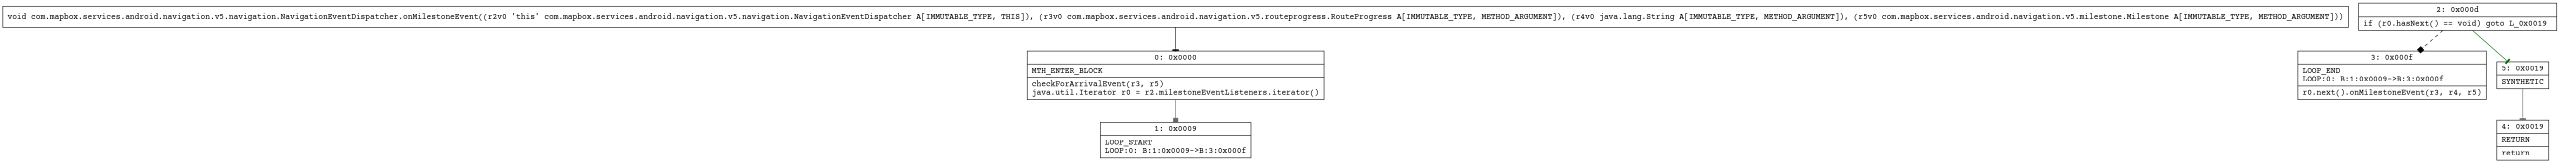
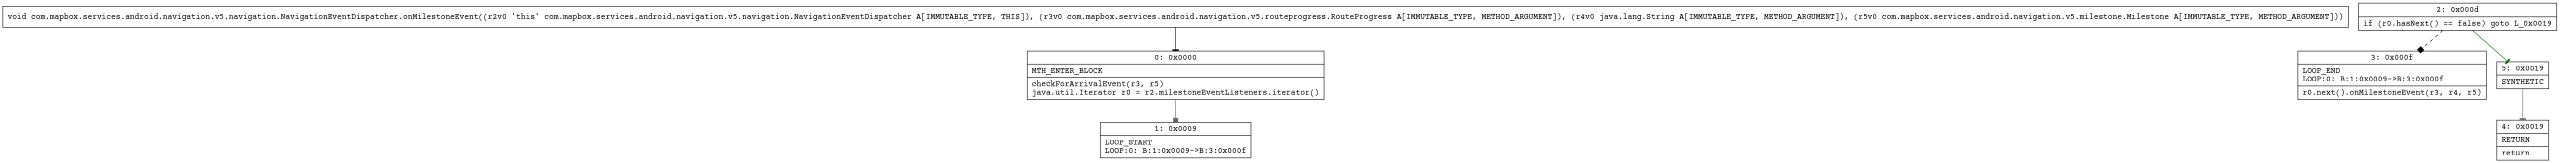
  digraph {
    fontname="Courier Prime"
    node [fontname="Courier Prime" shape=record]
    edge [arrowhead=tee color=gray40 fontname="Courier Prime"]
    n1 [label="{0\:\ 0x0000|MTH_ENTER_BLOCK\l|checkForArrivalEvent(r3, r5)\ljava.util.Iterator r0 = r2.milestoneEventListeners.iterator()\l}"]
    n2 [label="{1\:\ 0x0009|LOOP_START\lLOOP:0: B:1:0x0009\-\>B:3:0x000f\l}"]
-   n3 [label="{2\:\ 0x000d|if (r0.hasNext() == void) goto L_0x0019\l}"]
+   n3 [label="{2\:\ 0x000d|if (r0.hasNext() == false) goto L_0x0019\l}"]
    n4 [label="{3\:\ 0x000f|LOOP_END\lLOOP:0: B:1:0x0009\-\>B:3:0x000f\l|r0.next().onMilestoneEvent(r3, r4, r5)\l}"]
    n5 [label="{5\:\ 0x0019|SYNTHETIC\l}"]
    n6 [label="{4\:\ 0x0019|RETURN\l|return\l}"]
    n7 [label="{void com.mapbox.services.android.navigation.v5.navigation.NavigationEventDispatcher.onMilestoneEvent((r2v0 'this' com.mapbox.services.android.navigation.v5.navigation.NavigationEventDispatcher A[IMMUTABLE_TYPE, THIS]), (r3v0 com.mapbox.services.android.navigation.v5.routeprogress.RouteProgress A[IMMUTABLE_TYPE, METHOD_ARGUMENT]), (r4v0 java.lang.String A[IMMUTABLE_TYPE, METHOD_ARGUMENT]), (r5v0 com.mapbox.services.android.navigation.v5.milestone.Milestone A[IMMUTABLE_TYPE, METHOD_ARGUMENT])) }"]
    n1 -> n2 [arrowhead=box]
    n3 -> n4 [arrowhead=box color=black style=dashed]
    n3 -> n5 [color=darkgreen]
    n5 -> n6
    n7 -> n1 [color=black]
  }
